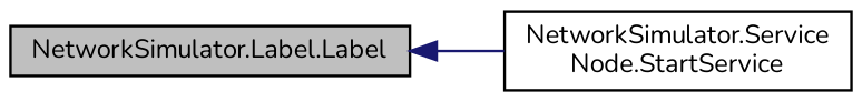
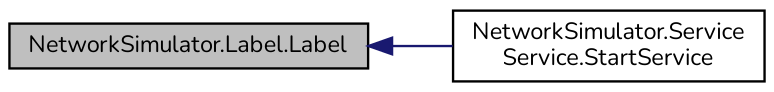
  digraph {
    rankdir=LR
    fontname=Nunito
    node [color=black fontname=Nunito fontsize=10 shape=record style=filled]
    n1 [fillcolor=grey75 fontcolor=black height=0.2 label="NetworkSimulator.Label.Label" width=0.4]
-   n2 [fillcolor=white height=0.2 label="NetworkSimulator.Service\lNode.StartService" width=0.4]
+   n2 [fillcolor=white height=0.2 label="NetworkSimulator.Service\lService.StartService" width=0.4]
    n1 -> n2 [color=midnightblue dir=back fontname=Nunito fontsize=10 labelfontname=Helvetica labelfontsize=10 style=solid]
  }
